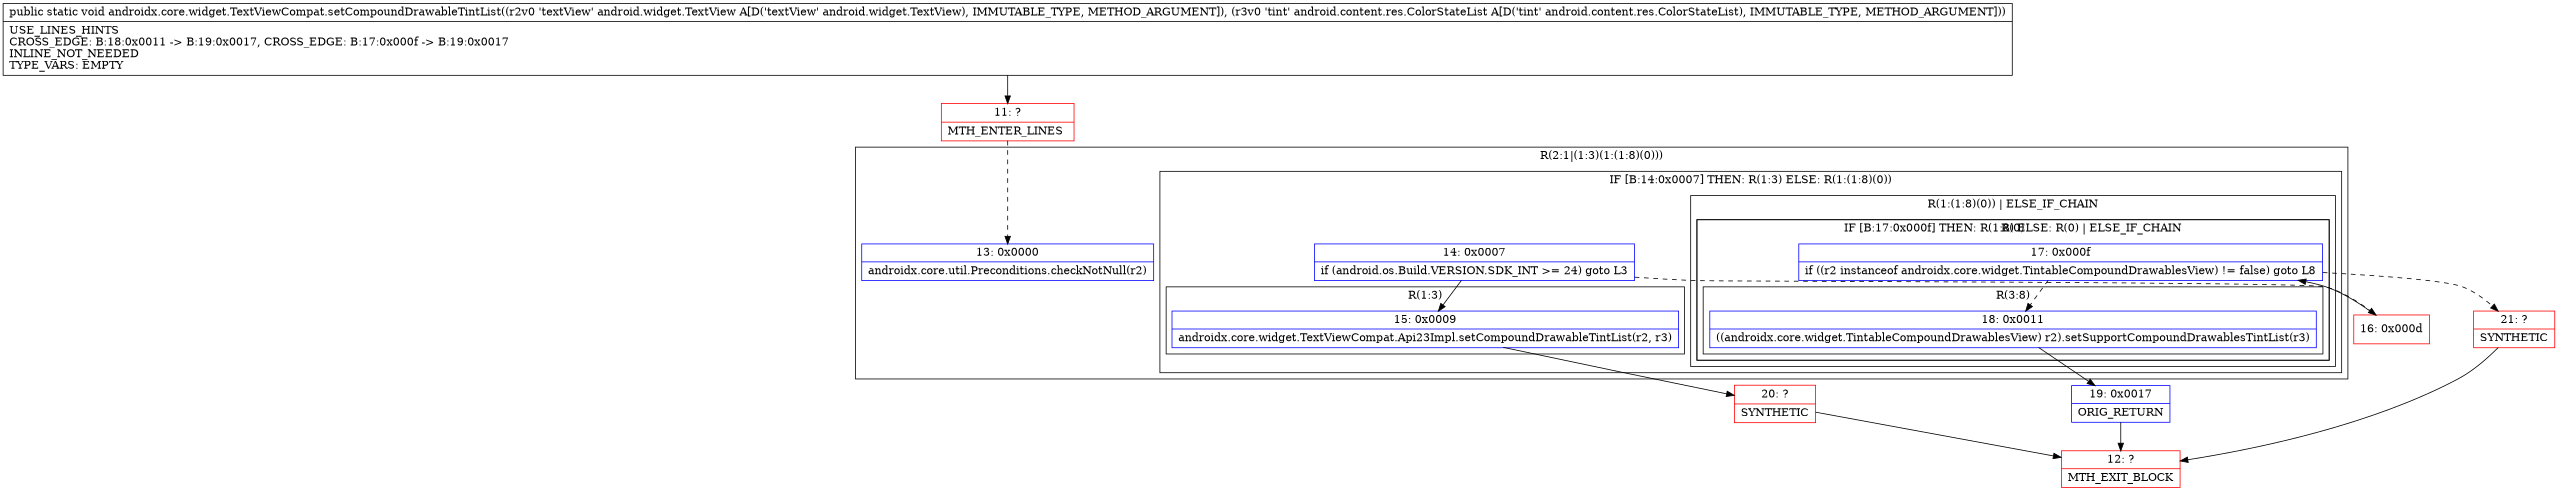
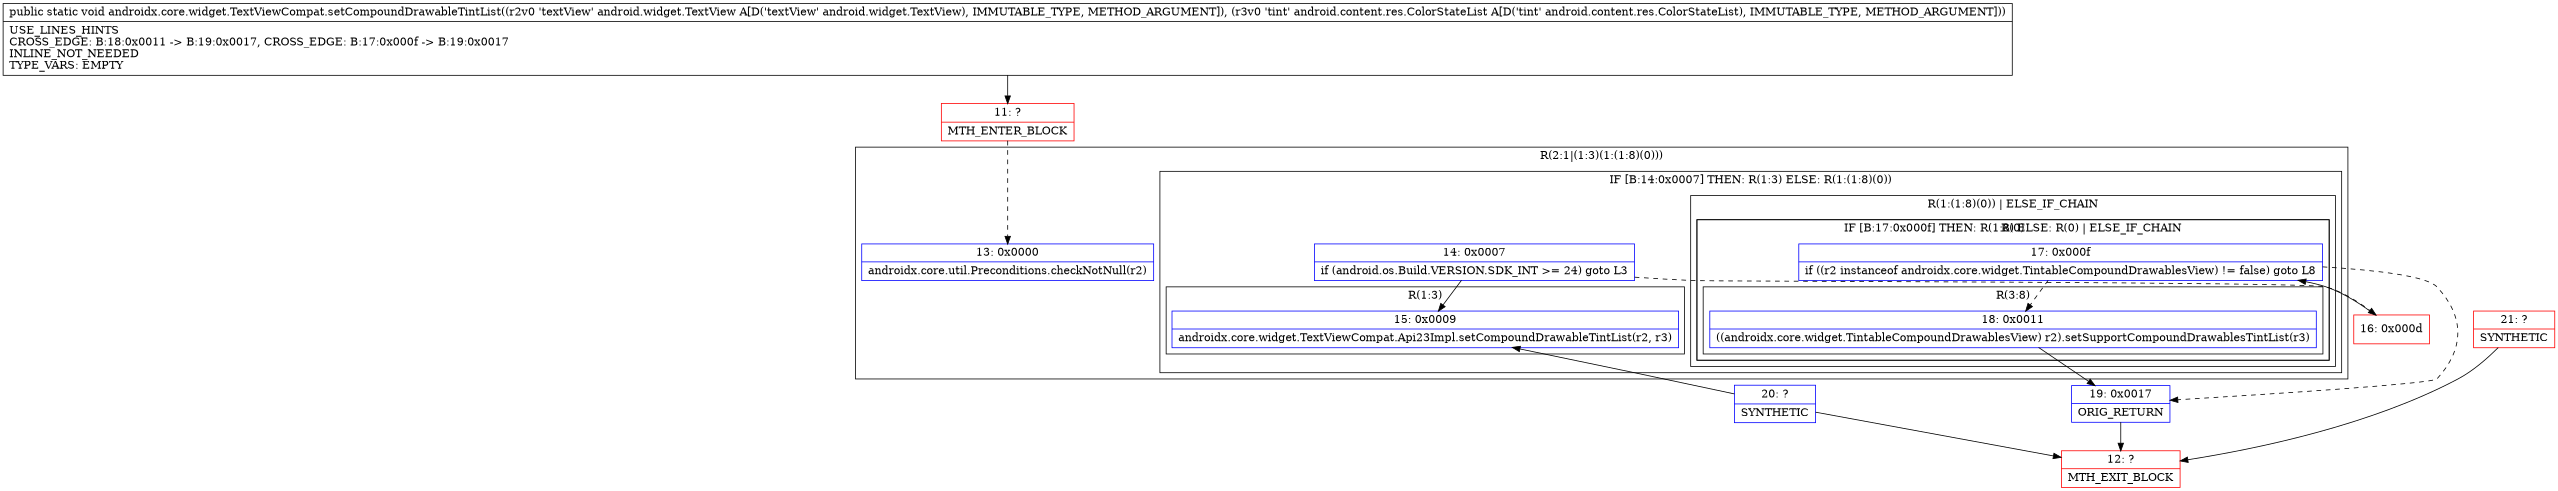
  digraph {
    node [color=blue shape=record]
    n1 [label="{15\:\ 0x0009|androidx.core.widget.TextViewCompat.Api23Impl.setCompoundDrawableTintList(r2, r3)\l}"]
    n2 [label="{18\:\ 0x0011|((androidx.core.widget.TintableCompoundDrawablesView) r2).setSupportCompoundDrawablesTintList(r3)\l}"]
    n3 [label="{17\:\ 0x000f|if ((r2 instanceof androidx.core.widget.TintableCompoundDrawablesView) != false) goto L8\l}"]
    n4 [label="{14\:\ 0x0007|if (android.os.Build.VERSION.SDK_INT \>= 24) goto L3\l}"]
    n5 [label="{13\:\ 0x0000|androidx.core.util.Preconditions.checkNotNull(r2)\l}"]
-   n6 [color=red label="{20\:\ ?|SYNTHETIC\l}"]
+   n6 [label="{20\:\ ?|SYNTHETIC\l}"]
    n7 [label="{19\:\ 0x0017|ORIG_RETURN\l}"]
    n8 [color=red label="{21\:\ ?|SYNTHETIC\l}"]
    n9 [color=red label="{16\:\ 0x000d}"]
    n10 [color=red label="{12\:\ ?|MTH_EXIT_BLOCK\l}"]
-   n11 [color=red label="{11\:\ ?|MTH_ENTER_LINES\l}"]
+   n11 [color=red label="{11\:\ ?|MTH_ENTER_BLOCK\l}"]
    n12 [label="{public static void androidx.core.widget.TextViewCompat.setCompoundDrawableTintList((r2v0 'textView' android.widget.TextView A[D('textView' android.widget.TextView), IMMUTABLE_TYPE, METHOD_ARGUMENT]), (r3v0 'tint' android.content.res.ColorStateList A[D('tint' android.content.res.ColorStateList), IMMUTABLE_TYPE, METHOD_ARGUMENT]))  | USE_LINES_HINTS\lCROSS_EDGE: B:18:0x0011 \-\> B:19:0x0017, CROSS_EDGE: B:17:0x000f \-\> B:19:0x0017\lINLINE_NOT_NEEDED\lTYPE_VARS: EMPTY\l}" color=""]
    subgraph cluster_1 {
      label="R(2:1|(1:3)(1:(1:8)(0)))"
      n5
      subgraph cluster_2 {
        label="IF [B:14:0x0007] THEN: R(1:3) ELSE: R(1:(1:8)(0))"
        n4
        subgraph cluster_3 {
          label="R(1:3)"
          n1
        }
        subgraph cluster_4 {
          label="R(1:(1:8)(0)) | ELSE_IF_CHAIN\l"
          subgraph cluster_5 {
            label="IF [B:17:0x000f] THEN: R(1:8) ELSE: R(0) | ELSE_IF_CHAIN\l"
            n3
            subgraph cluster_6 {
              label="R(3:8)"
              n2
            }
            subgraph cluster_7 {
              label="R(0)"
            }
          }
        }
      }
    }
-   n1 -> n6
+   n6 -> n1
    n2 -> n7
    n3 -> n2 [style=dashed]
-   n3 -> n8 [style=dashed]
+   n3 -> n7 [style=dashed]
    n4 -> n1
    n4 -> n9 [style=dashed]
    n6 -> n10
    n7 -> n10
    n8 -> n10
    n9 -> n3
    n11 -> n5 [style=dashed]
    n12 -> n11
  }
